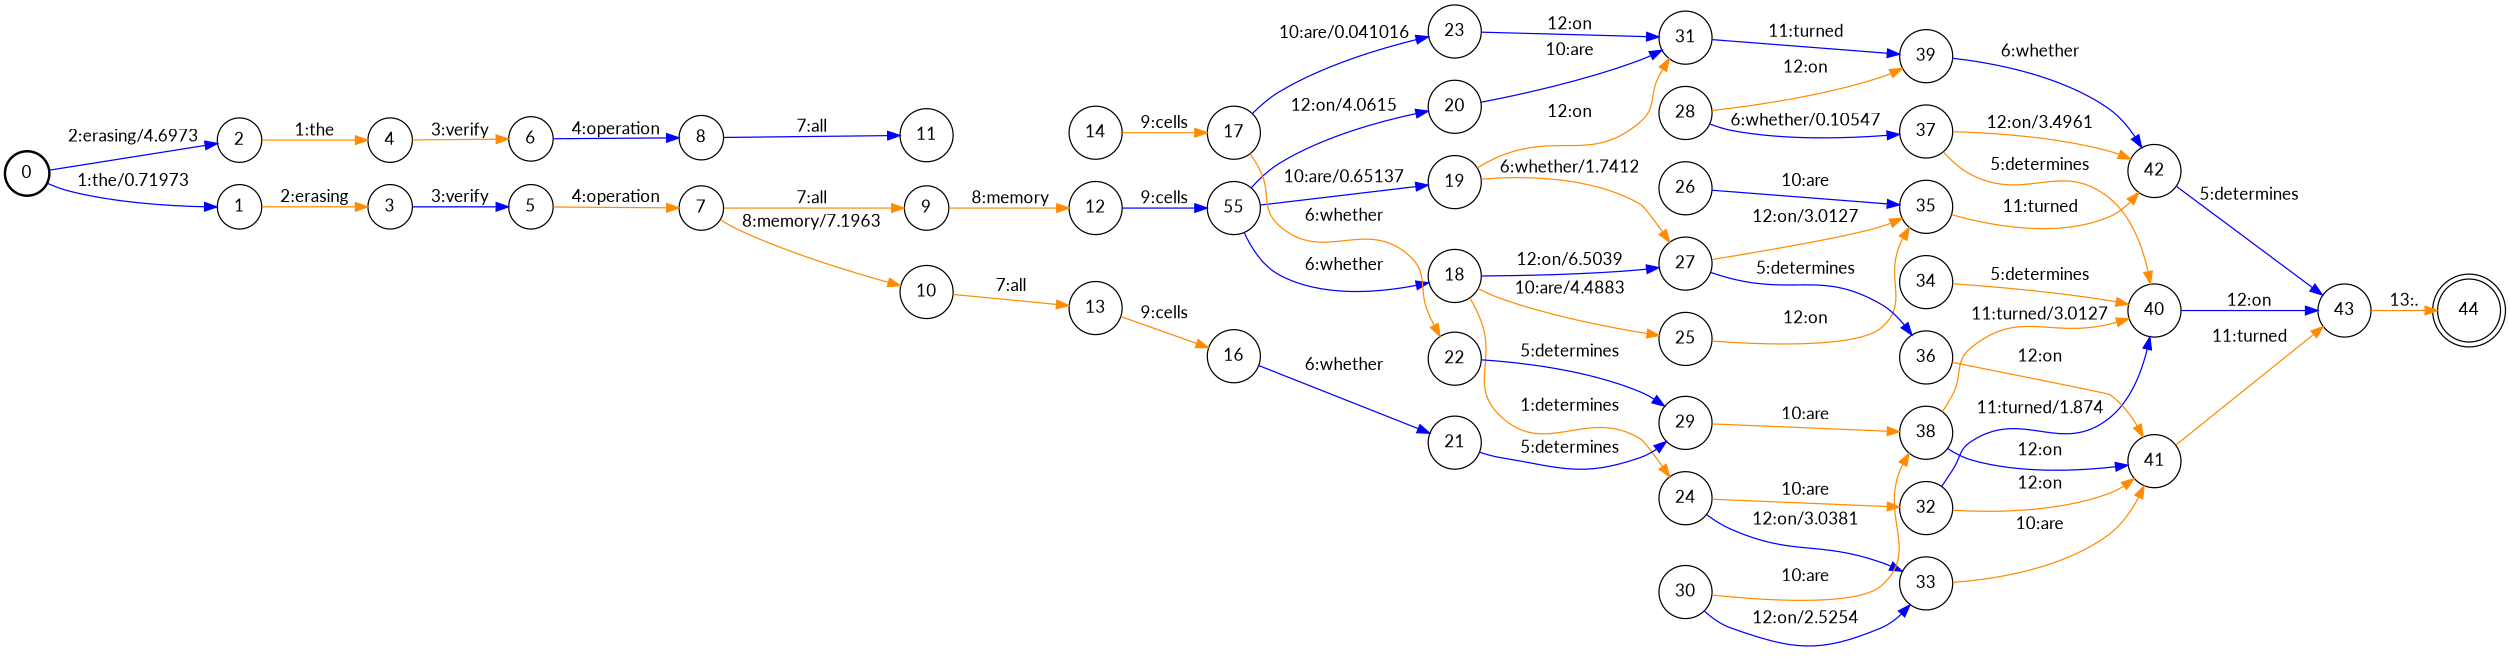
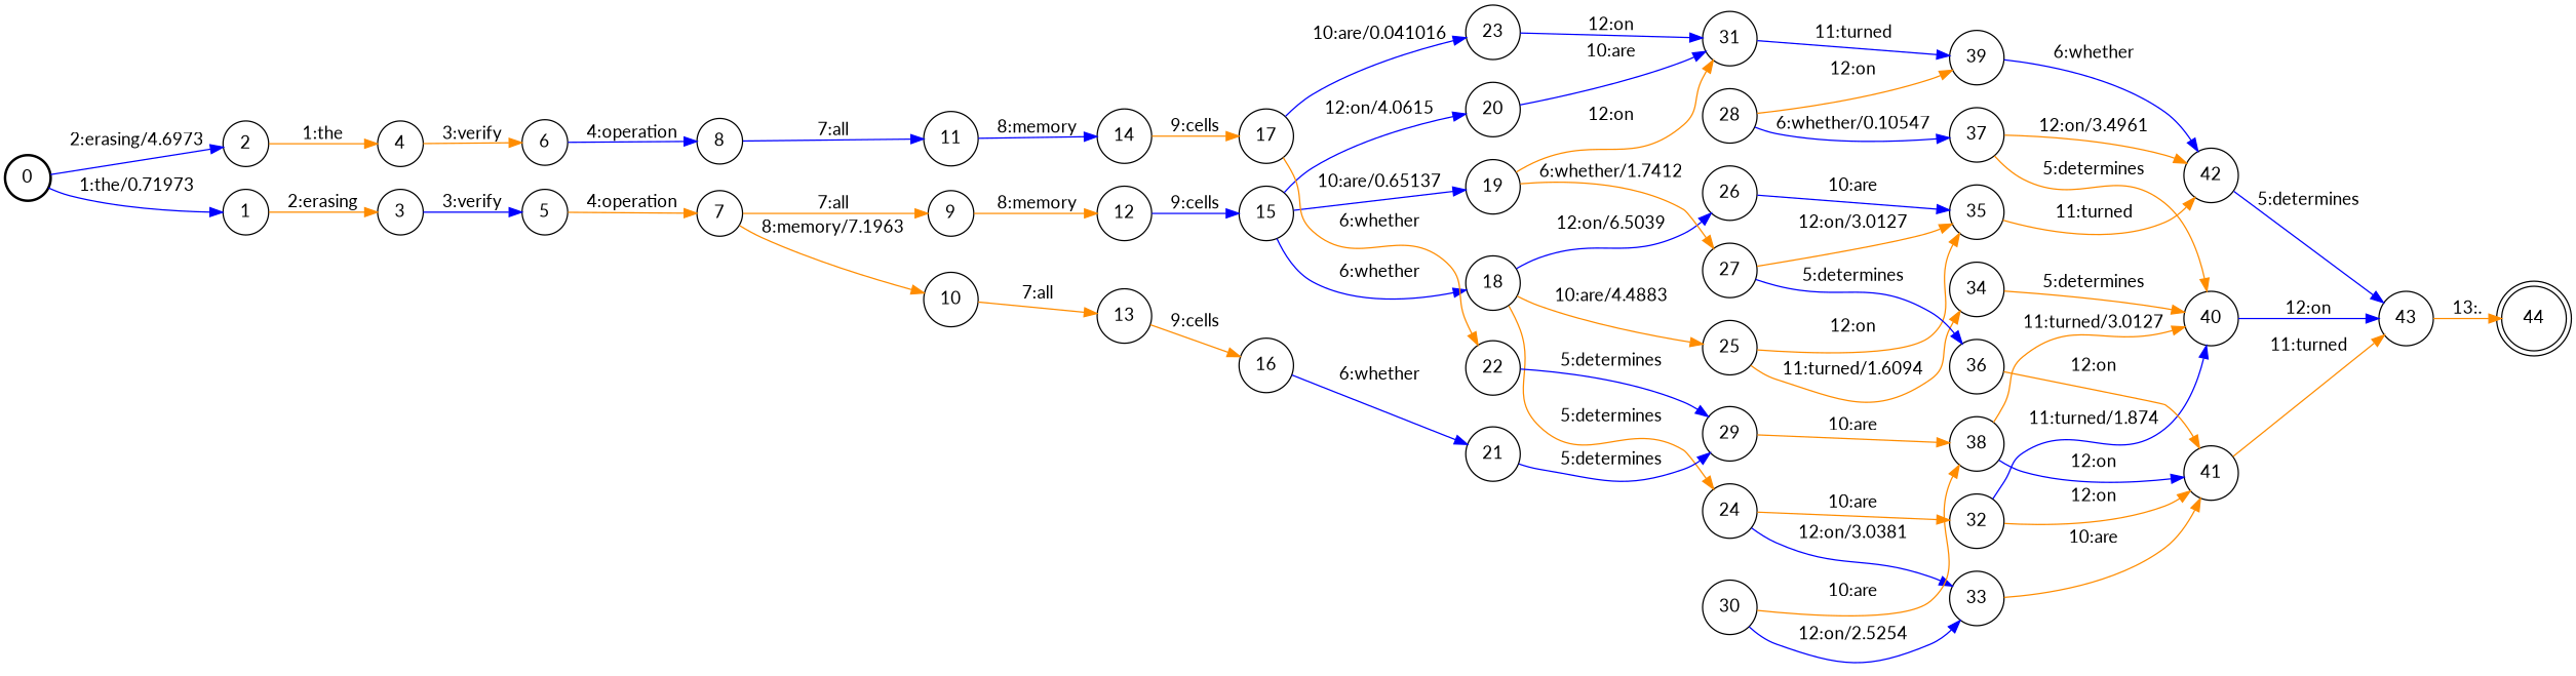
  digraph {
    fontname=Lato
    nodesep=0.25
    rankdir=LR
    ranksep=0.4
    node [fontname=Lato fontsize=14 shape=circle style=solid]
    edge [color=darkorange fontname=Lato fontsize=14]
    n1 [label=0 style=bold]
    n2 [label=1]
    n3 [label=2]
    n4 [label=3]
    n5 [label=4]
    n6 [label=5]
    n7 [label=6]
    n8 [label=7]
    n9 [label=8]
    n10 [label=9]
    n11 [label=10]
    n12 [label=11]
    n13 [label=12]
    n14 [label=13]
    n15 [label=14]
-   n16 [label=55]
+   n16 [label=15]
    n17 [label=16]
    n18 [label=17]
    n19 [label=18]
    n20 [label=19]
    n21 [label=20]
    n22 [label=21]
    n23 [label=22]
    n24 [label=23]
    n25 [label=24]
    n26 [label=25]
    n27 [label=26]
    n28 [label=27]
    n29 [label=31]
    n30 [label=29]
    n31 [label=32]
    n32 [label=33]
    n33 [label=34]
    n34 [label=35]
    n35 [label=36]
    n36 [label=28]
    n37 [label=37]
    n38 [label=39]
    n39 [label=38]
    n40 [label=30]
    n41 [label=40]
    n42 [label=41]
    n43 [label=42]
    n44 [label=43]
    n45 [label=44 shape=doublecircle]
    n1 -> n2 [color=blue label="1:the/0.71973"]
    n1 -> n3 [color=blue label="2:erasing/4.6973"]
    n2 -> n4 [label="2:erasing"]
    n3 -> n5 [label="1:the"]
    n4 -> n6 [color=blue label="3:verify"]
    n5 -> n7 [label="3:verify"]
    n6 -> n8 [label="4:operation"]
    n7 -> n9 [color=blue label="4:operation"]
    n8 -> n10 [label="7:all"]
    n8 -> n11 [label="8:memory/7.1963"]
    n9 -> n12 [color=blue label="7:all"]
    n10 -> n13 [label="8:memory"]
    n11 -> n14 [label="7:all"]
+   n12 -> n15 [color=blue label="8:memory"]
    n13 -> n16 [color=blue label="9:cells"]
    n14 -> n17 [label="9:cells"]
    n15 -> n18 [label="9:cells"]
    n16 -> n19 [color=blue label="6:whether"]
    n16 -> n20 [color=blue label="10:are/0.65137"]
    n16 -> n21 [color=blue label="12:on/4.0615"]
    n17 -> n22 [color=blue label="6:whether"]
    n18 -> n23 [label="6:whether"]
    n18 -> n24 [color=blue label="10:are/0.041016"]
-   n19 -> n25 [label="1:determines"]
+   n19 -> n25 [label="5:determines"]
    n19 -> n26 [label="10:are/4.4883"]
-   n19 -> n28 [color=blue label="12:on/6.5039"]
+   n19 -> n27 [color=blue label="12:on/6.5039"]
    n20 -> n28 [label="6:whether/1.7412"]
    n20 -> n29 [label="12:on"]
    n21 -> n29 [color=blue label="10:are"]
    n22 -> n30 [color=blue label="5:determines"]
    n23 -> n30 [color=blue label="5:determines"]
    n24 -> n29 [color=blue label="12:on"]
    n25 -> n31 [label="10:are"]
    n25 -> n32 [color=blue label="12:on/3.0381"]
+   n26 -> n33 [label="11:turned/1.6094"]
    n26 -> n34 [label="12:on"]
    n27 -> n34 [color=blue label="10:are"]
    n28 -> n34 [label="12:on/3.0127"]
    n28 -> n35 [color=blue label="5:determines"]
    n29 -> n38 [color=blue label="11:turned"]
    n30 -> n39 [label="10:are"]
    n31 -> n41 [color=blue label="11:turned/1.874"]
    n31 -> n42 [label="12:on"]
    n32 -> n42 [label="10:are"]
    n33 -> n41 [label="5:determines"]
    n34 -> n43 [label="11:turned"]
    n35 -> n42 [label="12:on"]
    n36 -> n37 [color=blue label="6:whether/0.10547"]
    n36 -> n38 [label="12:on"]
    n37 -> n41 [label="5:determines"]
    n37 -> n43 [label="12:on/3.4961"]
    n38 -> n43 [color=blue label="6:whether"]
    n39 -> n41 [label="11:turned/3.0127"]
    n39 -> n42 [color=blue label="12:on"]
    n40 -> n32 [color=blue label="12:on/2.5254"]
    n40 -> n39 [label="10:are"]
    n41 -> n44 [color=blue label="12:on"]
    n42 -> n44 [label="11:turned"]
    n43 -> n44 [color=blue label="5:determines"]
    n44 -> n45 [label="13:."]
  }
